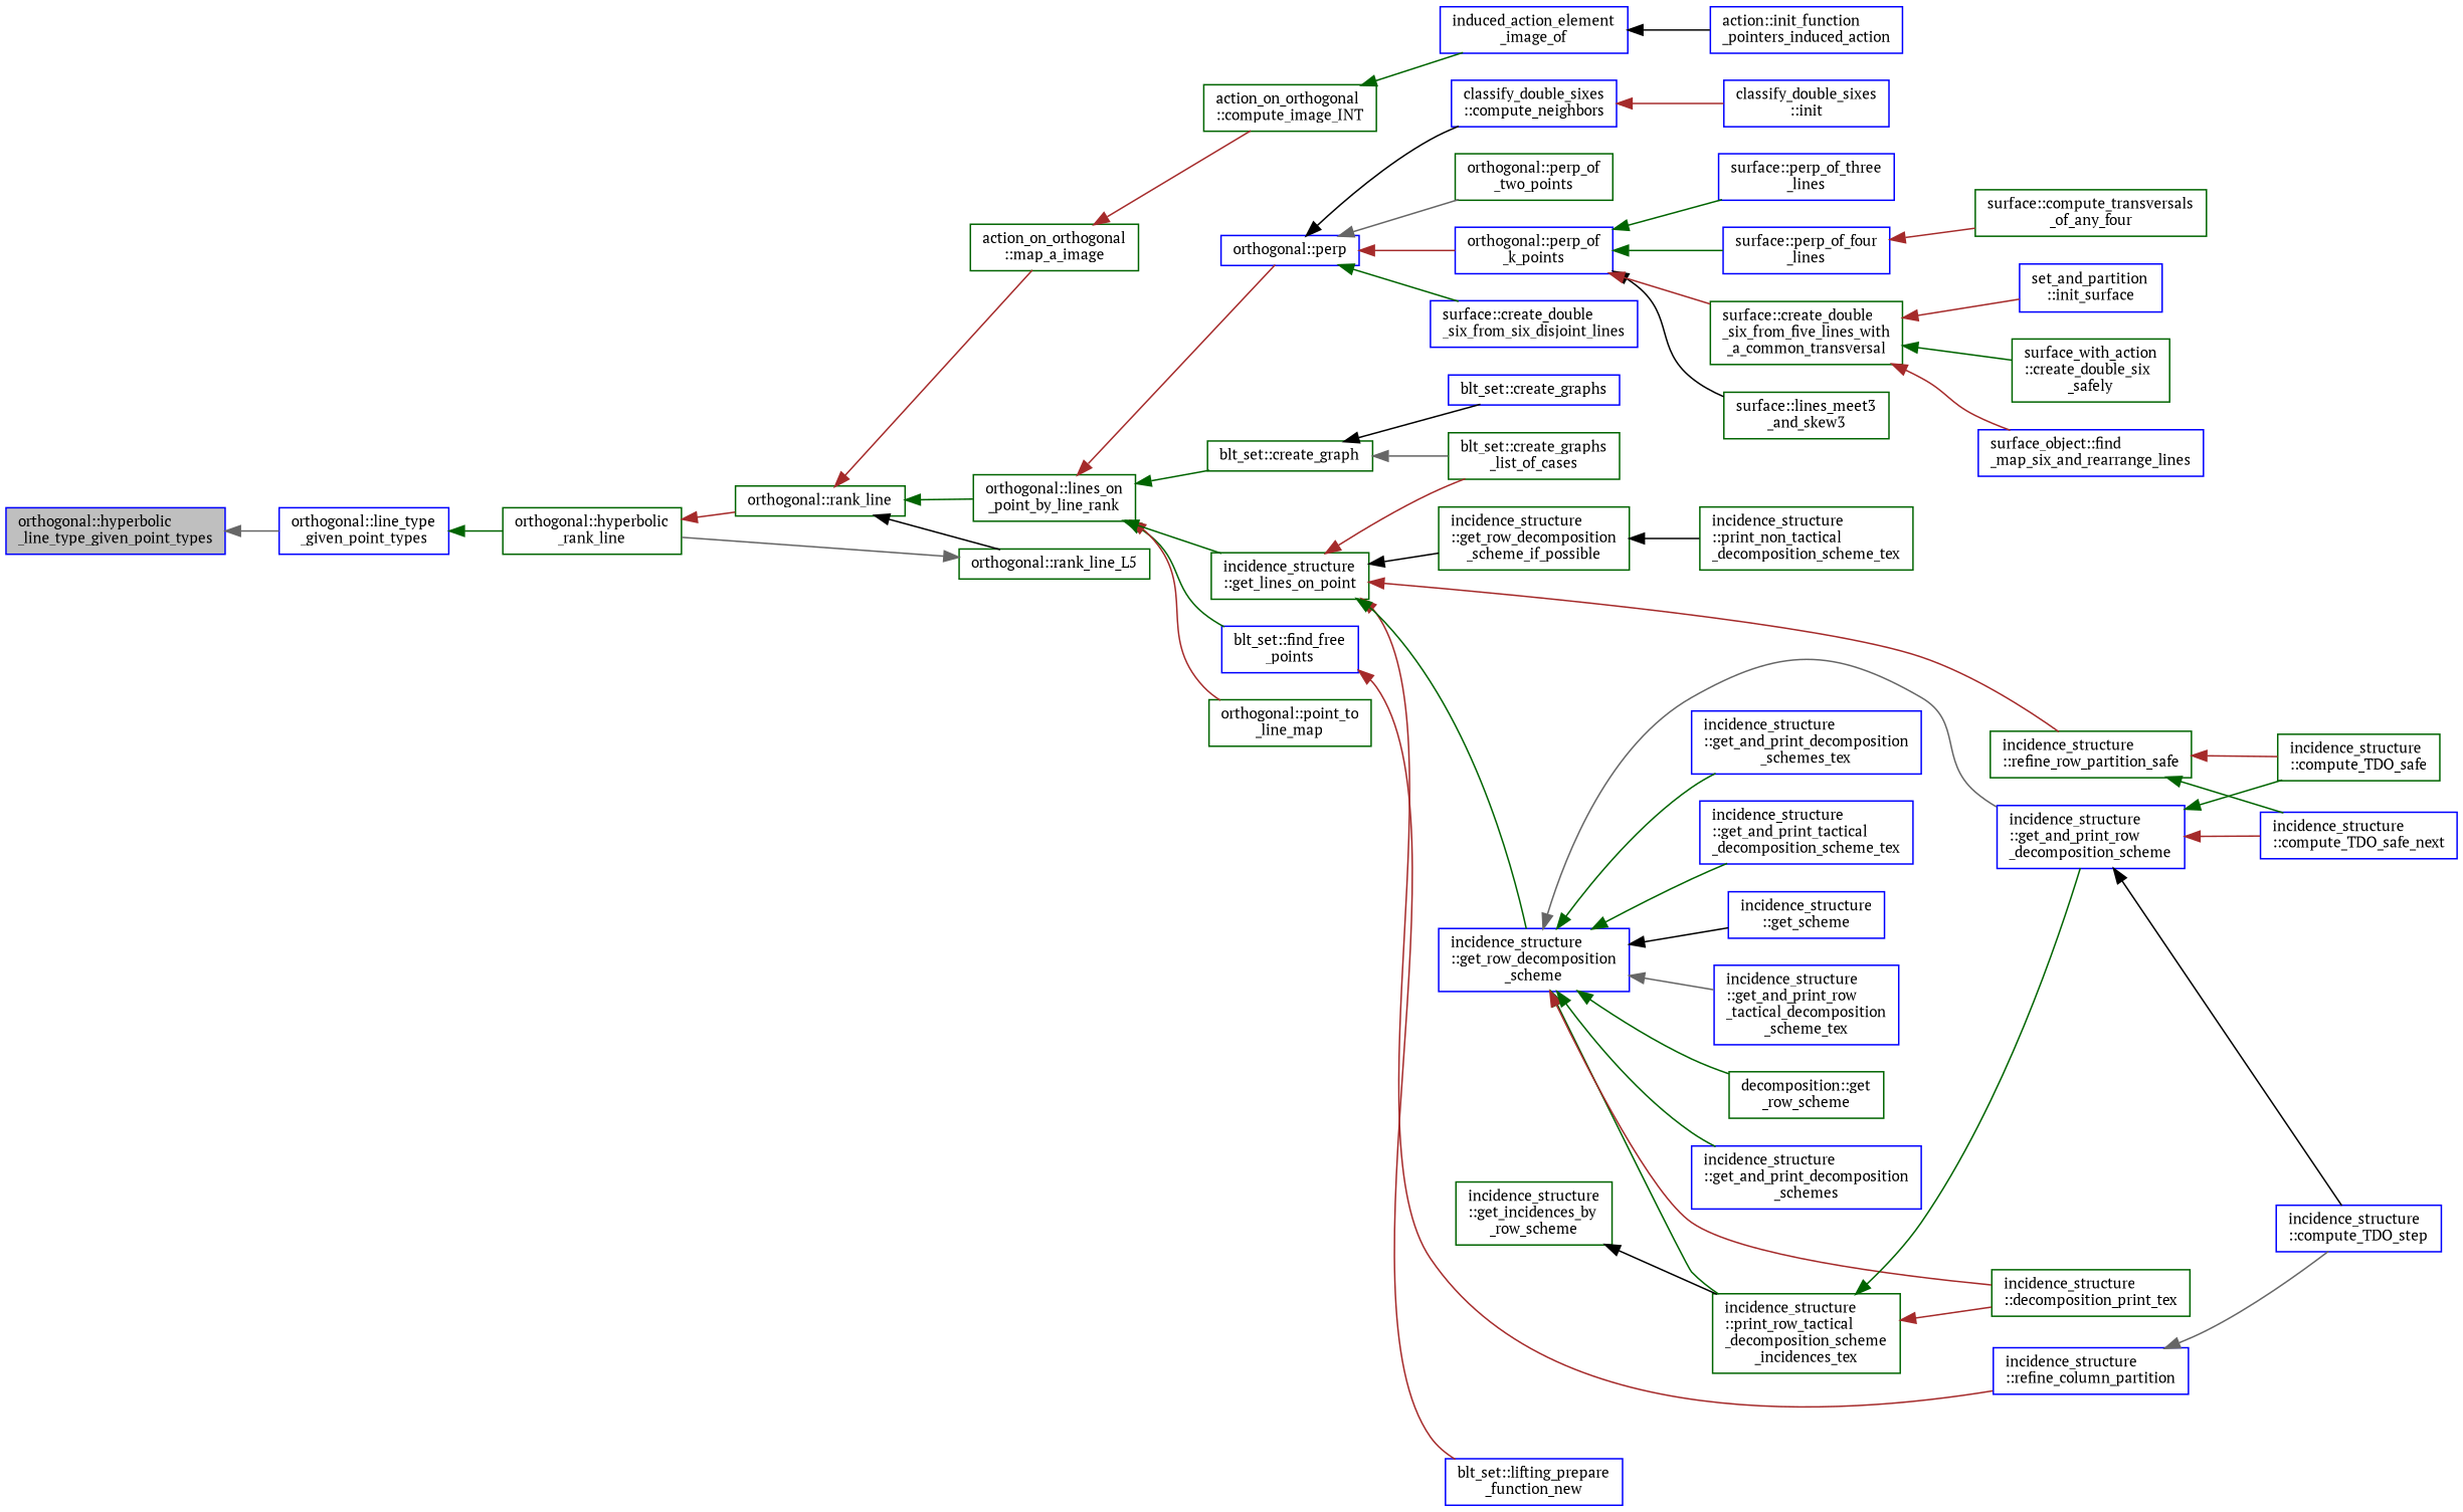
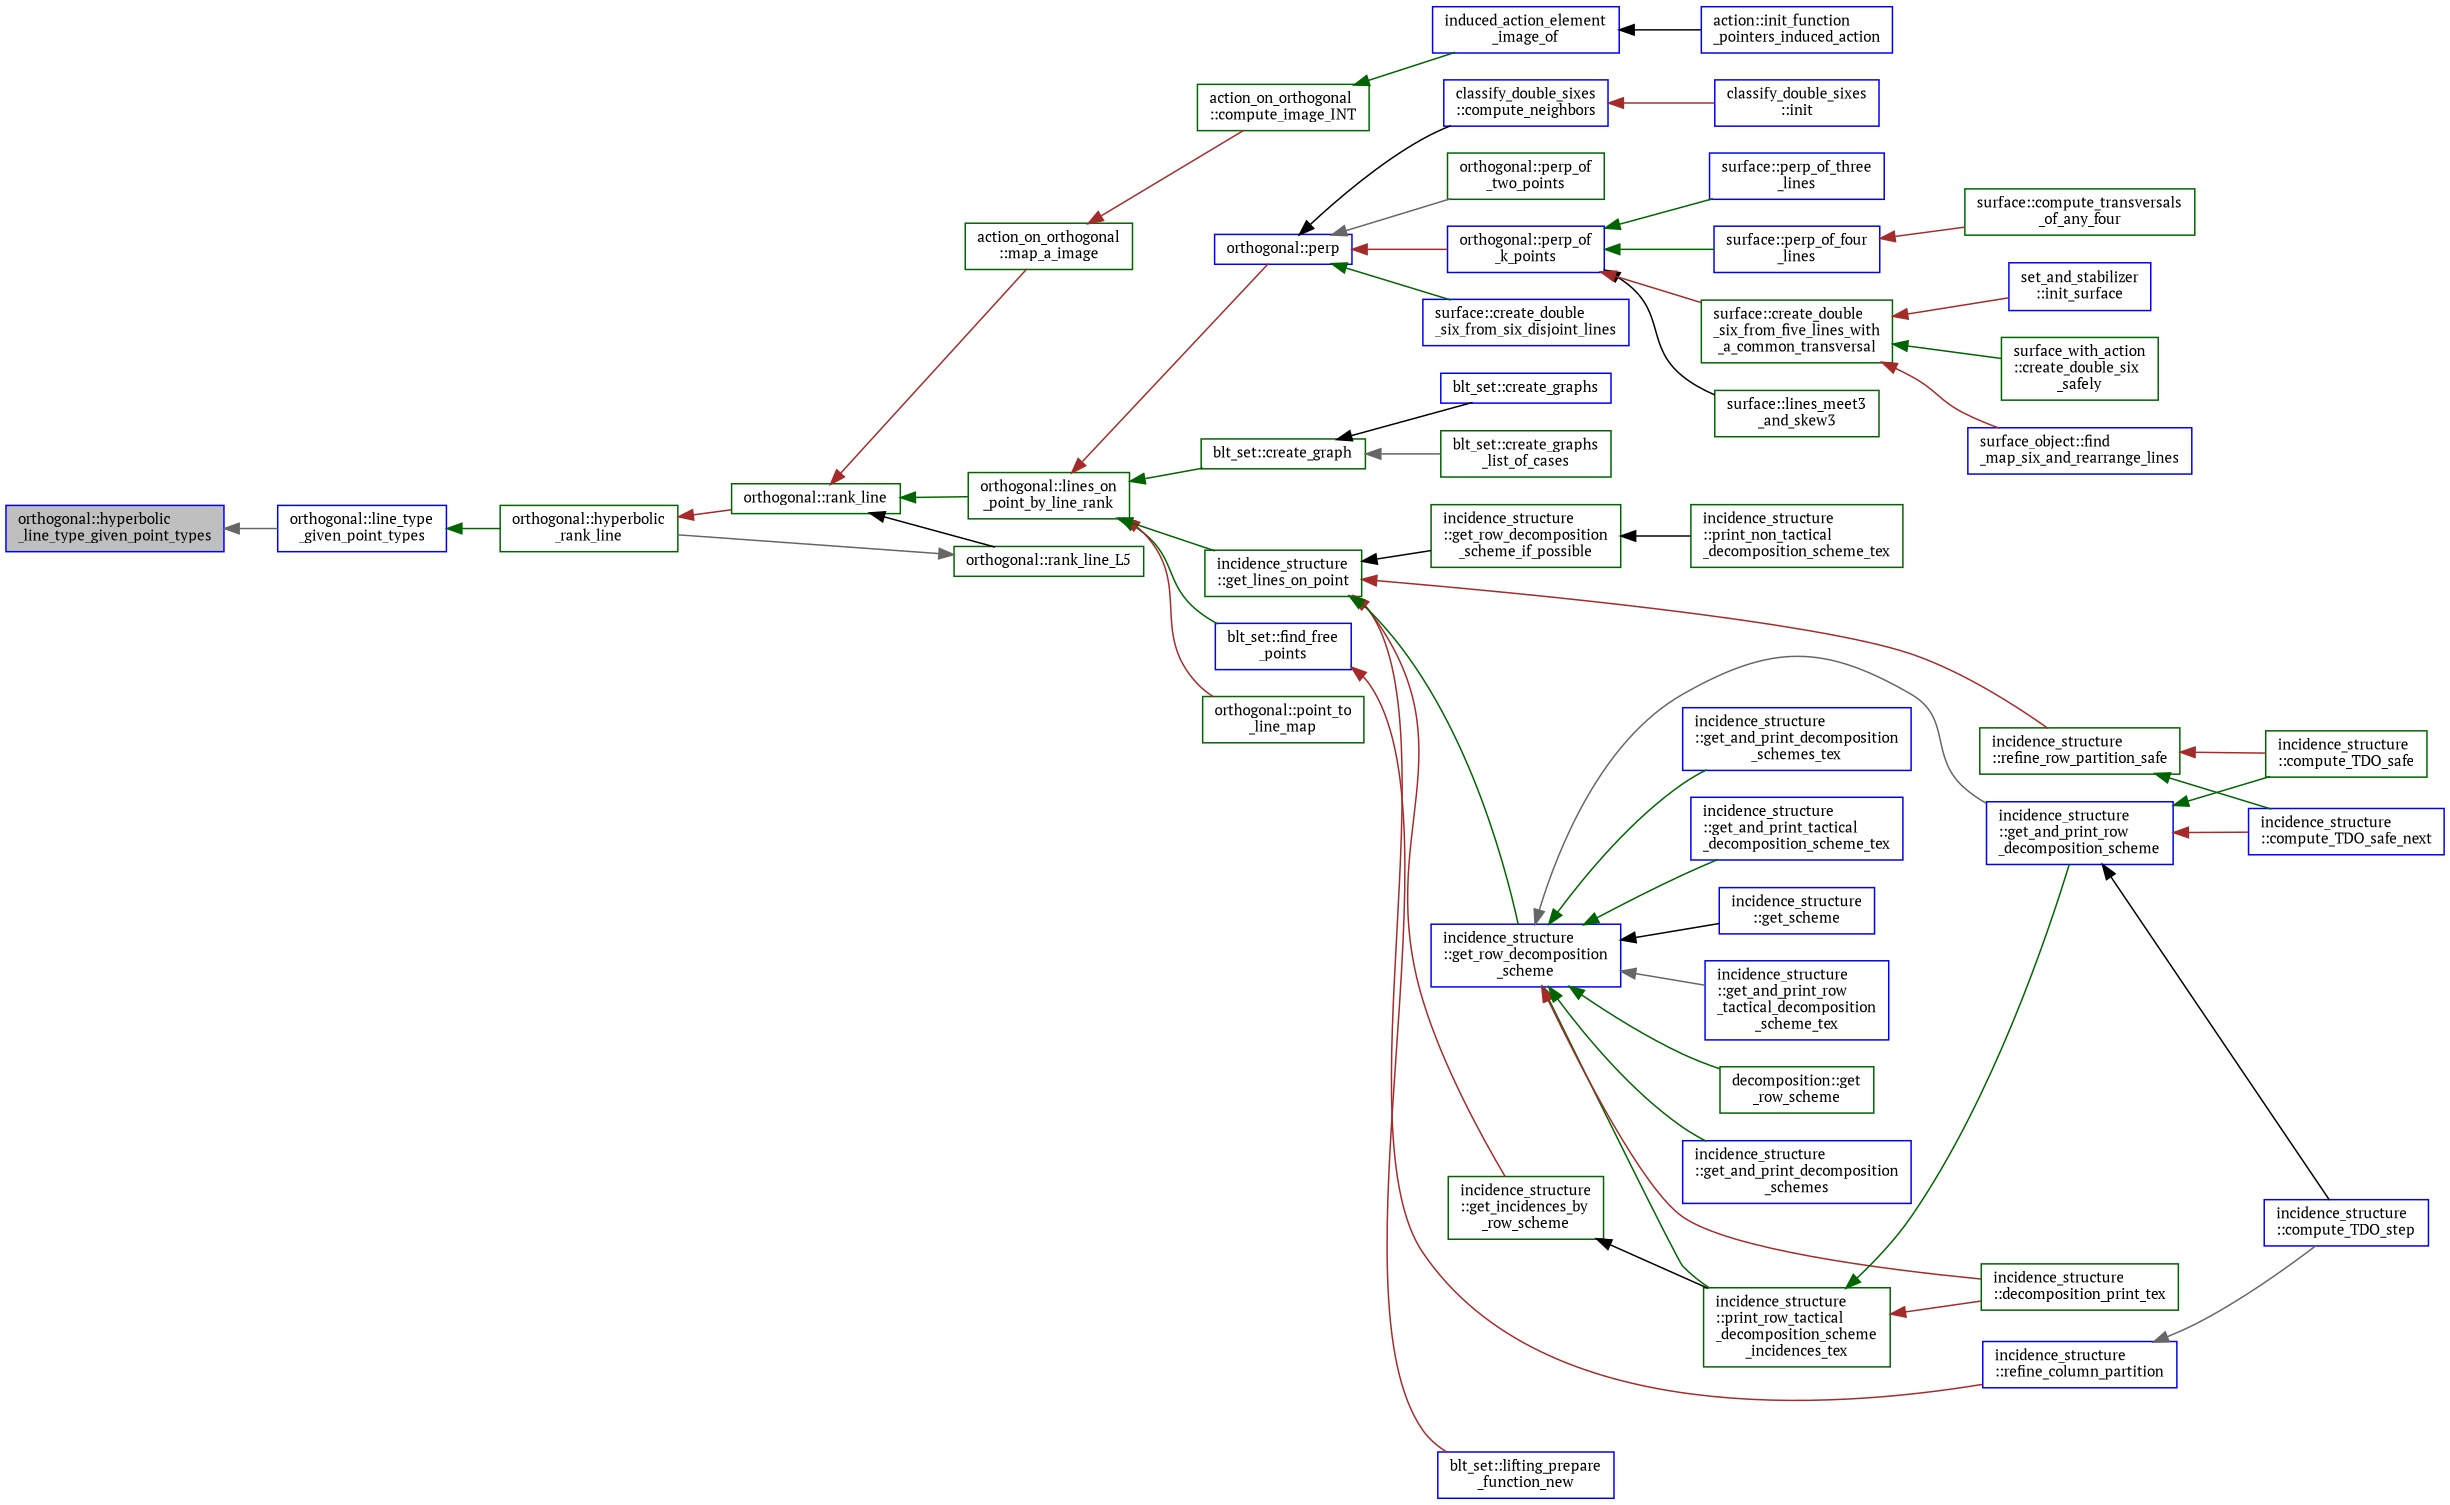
  digraph {
    fontname="PT Serif"
    rankdir=LR
    node [color=blue fillcolor=white fontname="PT Serif" fontsize=10 shape=record style=filled]
    edge [color=darkgreen dir=back fontname="PT Serif" fontsize=10 labelfontname=Helvetica labelfontsize=10 style=solid]
    n1 [fillcolor=grey75 fontcolor=black height=0.2 label="orthogonal::hyperbolic\l_line_type_given_point_types" width=0.4]
    n2 [height=0.2 label="orthogonal::line_type\l_given_point_types" width=0.4]
    n3 [color=darkgreen height=0.2 label="orthogonal::hyperbolic\l_rank_line" width=0.4]
    n4 [color=darkgreen height=0.2 label="orthogonal::rank_line" width=0.4]
    n5 [color=darkgreen height=0.2 label="orthogonal::lines_on\l_point_by_line_rank" width=0.4]
    n6 [color=darkgreen height=0.2 label="orthogonal::rank_line_L5" width=0.4]
    n7 [color=darkgreen height=0.2 label="action_on_orthogonal\l::map_a_image" width=0.4]
    n8 [color=darkgreen height=0.2 label="blt_set::create_graph" width=0.4]
    n9 [height=0.2 label="blt_set::find_free\l_points" width=0.4]
    n10 [color=darkgreen height=0.2 label="orthogonal::point_to\l_line_map" width=0.4]
    n11 [height=0.2 label="orthogonal::perp" width=0.4]
    n12 [color=darkgreen height=0.2 label="incidence_structure\l::get_lines_on_point" width=0.4]
    n13 [color=darkgreen height=0.2 label="action_on_orthogonal\l::compute_image_INT" width=0.4]
    n14 [height=0.2 label="blt_set::create_graphs" width=0.4]
    n15 [color=darkgreen height=0.2 label="blt_set::create_graphs\l_list_of_cases" width=0.4]
    n16 [height=0.2 label="blt_set::lifting_prepare\l_function_new" width=0.4]
    n17 [color=darkgreen height=0.2 label="orthogonal::perp_of\l_two_points" width=0.4]
    n18 [height=0.2 label="orthogonal::perp_of\l_k_points" width=0.4]
    n19 [height=0.2 label="surface::create_double\l_six_from_six_disjoint_lines" width=0.4]
    n20 [height=0.2 label="classify_double_sixes\l::compute_neighbors" width=0.4]
    n21 [color=darkgreen height=0.2 label="incidence_structure\l::refine_row_partition_safe" width=0.4]
    n22 [height=0.2 label="incidence_structure\l::refine_column_partition" width=0.4]
    n23 [color=darkgreen height=0.2 label="incidence_structure\l::get_incidences_by\l_row_scheme" width=0.4]
    n24 [height=0.2 label="incidence_structure\l::get_row_decomposition\l_scheme" width=0.4]
    n25 [color=darkgreen height=0.2 label="incidence_structure\l::get_row_decomposition\l_scheme_if_possible" width=0.4]
    n26 [color=darkgreen height=0.2 label="surface::lines_meet3\l_and_skew3" width=0.4]
    n27 [height=0.2 label="surface::perp_of_three\l_lines" width=0.4]
    n28 [height=0.2 label="surface::perp_of_four\l_lines" width=0.4]
    n29 [color=darkgreen height=0.2 label="surface::create_double\l_six_from_five_lines_with\l_a_common_transversal" width=0.4]
    n30 [height=0.2 label="classify_double_sixes\l::init" width=0.4]
    n31 [color=darkgreen height=0.2 label="surface::compute_transversals\l_of_any_four" width=0.4]
    n32 [height=0.2 label="surface_object::find\l_map_six_and_rearrange_lines" width=0.4]
-   n33 [height=0.2 label="set_and_partition\l::init_surface" width=0.4]
+   n33 [height=0.2 label="set_and_stabilizer\l::init_surface" width=0.4]
    n34 [color=darkgreen height=0.2 label="surface_with_action\l::create_double_six\l_safely" width=0.4]
    n35 [height=0.2 label="incidence_structure\l::compute_TDO_safe_next" width=0.4]
    n36 [color=darkgreen height=0.2 label="incidence_structure\l::compute_TDO_safe" width=0.4]
    n37 [height=0.2 label="incidence_structure\l::compute_TDO_step" width=0.4]
    n38 [color=darkgreen height=0.2 label="incidence_structure\l::print_row_tactical\l_decomposition_scheme\l_incidences_tex" width=0.4]
    n39 [height=0.2 label="incidence_structure\l::get_and_print_row\l_decomposition_scheme" width=0.4]
    n40 [color=darkgreen height=0.2 label="incidence_structure\l::decomposition_print_tex" width=0.4]
    n41 [color=darkgreen height=0.2 label="decomposition::get\l_row_scheme" width=0.4]
    n42 [height=0.2 label="incidence_structure\l::get_and_print_decomposition\l_schemes" width=0.4]
    n43 [height=0.2 label="incidence_structure\l::get_and_print_decomposition\l_schemes_tex" width=0.4]
    n44 [height=0.2 label="incidence_structure\l::get_and_print_tactical\l_decomposition_scheme_tex" width=0.4]
    n45 [height=0.2 label="incidence_structure\l::get_scheme" width=0.4]
    n46 [height=0.2 label="incidence_structure\l::get_and_print_row\l_tactical_decomposition\l_scheme_tex" width=0.4]
    n47 [color=darkgreen height=0.2 label="incidence_structure\l::print_non_tactical\l_decomposition_scheme_tex" width=0.4]
    n48 [height=0.2 label="induced_action_element\l_image_of" width=0.4]
    n49 [height=0.2 label="action::init_function\l_pointers_induced_action" width=0.4]
    n1 -> n2 [color=gray40]
    n2 -> n3
    n3 -> n4 [color=brown]
    n4 -> n5
    n4 -> n6 [color=black]
    n4 -> n7 [color=brown]
    n5 -> n8
    n5 -> n9
    n5 -> n10 [color=brown]
    n5 -> n11 [color=brown]
    n5 -> n12
    n6 -> n3 [color=gray40]
    n7 -> n13 [color=brown]
    n8 -> n14 [color=black]
    n8 -> n15 [color=gray40]
    n9 -> n16 [color=brown]
    n11 -> n17 [color=gray40]
    n11 -> n18 [color=brown]
    n11 -> n19
    n11 -> n20 [color=black]
    n12 -> n21 [color=brown]
    n12 -> n22 [color=brown]
-   n12 -> n15 [color=brown]
+   n12 -> n23 [color=brown]
    n12 -> n24
    n12 -> n25 [color=black]
    n13 -> n48
    n18 -> n26 [color=black]
    n18 -> n27
    n18 -> n28
    n18 -> n29 [color=brown]
    n20 -> n30 [color=brown]
    n21 -> n35
    n21 -> n36 [color=brown]
    n22 -> n37 [color=gray40]
    n23 -> n38 [color=black]
    n24 -> n38
    n24 -> n39 [color=gray40]
    n24 -> n40 [color=brown]
    n24 -> n41
    n24 -> n42
    n24 -> n43
    n24 -> n44
    n24 -> n45 [color=black]
    n24 -> n46 [color=gray40]
    n25 -> n47 [color=black]
    n28 -> n31 [color=brown]
    n29 -> n32 [color=brown]
    n29 -> n33 [color=brown]
    n29 -> n34
    n38 -> n39
    n38 -> n40 [color=brown]
    n39 -> n35 [color=brown]
    n39 -> n36
    n39 -> n37 [color=black]
    n48 -> n49 [color=black]
  }
